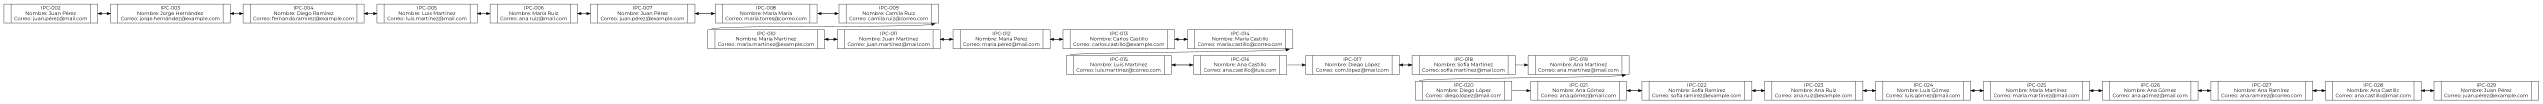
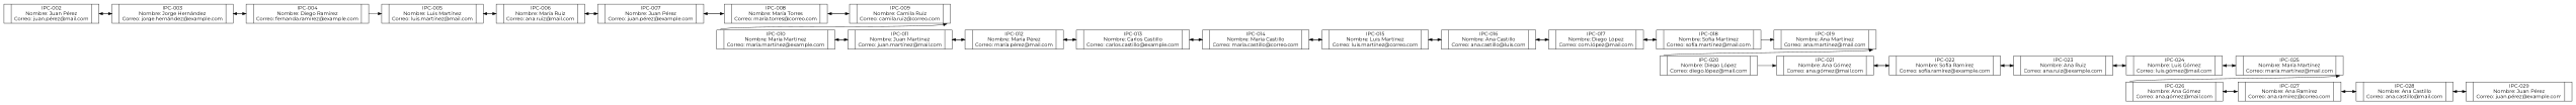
  digraph {
    fontname=Montserrat
    rankdir=LR
    node [fontname=Montserrat shape=record]
    edge [fontname=Montserrat headport=f1 tailport=f2]
    n1 [height=.1 label="{<f1>|IPC-002\nNombre: Juan Pérez\nCorreo: juan.pérez@mail.com|<f2>}"]
    n2 [height=.1 label="{<f1>|IPC-003\nNombre: Jorge Hernández\nCorreo: jorge.hernández@example.com|<f2>}"]
    n3 [height=.1 label="{<f1>|IPC-004\nNombre: Diego Ramírez\nCorreo: fernanda.ramírez@example.com|<f2>}"]
    n4 [height=.1 label="{<f1>|IPC-005\nNombre: Luis Martínez\nCorreo: luis.martínez@mail.com|<f2>}"]
    n5 [height=.1 label="{<f1>|IPC-006\nNombre: María Ruiz\nCorreo: ana.ruiz@mail.com|<f2>}"]
    n6 [height=.1 label="{<f1>|IPC-007\nNombre: Juan Pérez\nCorreo: juan.pérez@example.com|<f2>}"]
-   n7 [height=.1 label="{<f1>|IPC-008\nNombre: María María\nCorreo: maría.torres@correo.com|<f2>}"]
+   n7 [height=.1 label="{<f1>|IPC-008\nNombre: María Torres\nCorreo: maría.torres@correo.com|<f2>}"]
    n8 [height=.1 label="{<f1>|IPC-009\nNombre: Camila Ruiz\nCorreo: camila.ruiz@correo.com|<f2>}"]
    n9 [height=.1 label="{<f1>|IPC-010\nNombre: María Martínez\nCorreo: maría.martínez@example.com|<f2>}"]
    n10 [height=.1 label="{<f1>|IPC-011\nNombre: Juan Martínez\nCorreo: juan.martínez@mail.com|<f2>}"]
    n11 [height=.1 label="{<f1>|IPC-012\nNombre: María Pérez\nCorreo: maría.pérez@mail.com|<f2>}"]
    n12 [height=.1 label="{<f1>|IPC-013\nNombre: Carlos Castillo\nCorreo: carlos.castillo@example.com|<f2>}"]
    n13 [height=.1 label="{<f1>|IPC-014\nNombre: María Castillo\nCorreo: maría.castillo@correo.com|<f2>}"]
    n14 [height=.1 label="{<f1>|IPC-015\nNombre: Luis Martínez\nCorreo: luis.martínez@correo.com|<f2>}"]
    n15 [height=.1 label="{<f1>|IPC-016\nNombre: Ana Castillo\nCorreo: ana.castillo@luis.com|<f2>}"]
    n16 [height=.1 label="{<f1>|IPC-017\nNombre: Diego López\nCorreo: com.lópez@mail.com|<f2>}"]
    n17 [height=.1 label="{<f1>|IPC-018\nNombre: Sofía Martínez\nCorreo: sofía.martínez@mail.com|<f2>}"]
    n18 [height=.1 label="{<f1>|IPC-019\nNombre: Ana Martínez\nCorreo: ana.martínez@mail.com|<f2>}"]
    n19 [height=.1 label="{<f1>|IPC-020\nNombre: Diego López\nCorreo: diego.lópez@mail.com|<f2>}"]
    n20 [height=.1 label="{<f1>|IPC-021\nNombre: Ana Gómez\nCorreo: ana.gómez@mail.com|<f2>}"]
    n21 [height=.1 label="{<f1>|IPC-022\nNombre: Sofía Ramírez\nCorreo: sofía.ramírez@example.com|<f2>}"]
    n22 [height=.1 label="{<f1>|IPC-023\nNombre: Ana Ruiz\nCorreo: ana.ruiz@example.com|<f2>}"]
    n23 [height=.1 label="{<f1>|IPC-024\nNombre: Luis Gómez\nCorreo: luis.gómez@mail.com|<f2>}"]
    n24 [height=.1 label="{<f1>|IPC-025\nNombre: María Martínez\nCorreo: maría.martínez@mail.com|<f2>}"]
    n25 [height=.1 label="{<f1>|IPC-026\nNombre: Ana Gómez\nCorreo: ana.gómez@mail.com|<f2>}"]
    n26 [height=.1 label="{<f1>|IPC-027\nNombre: Ana Ramírez\nCorreo: ana.ramírez@correo.com|<f2>}"]
    n27 [height=.1 label="{<f1>|IPC-028\nNombre: Ana Castillo\nCorreo: ana.castillo@mail.com|<f2>}"]
    n28 [height=.1 label="{<f1>|IPC-029\nNombre: Juan Pérez\nCorreo: juan.pérez@example.com|<f2>}"]
    n1 -> n2
    n2 -> n1 [headport=f2 tailport=f1]
    n2 -> n3
    n3 -> n2 [headport=f2 tailport=f1]
    n3 -> n4
-   n4 -> n3 [headport=f2 tailport=f1]
    n4 -> n5
    n5 -> n4 [headport=f2 tailport=f1]
    n5 -> n6
    n6 -> n5 [headport=f2 tailport=f1]
    n6 -> n7
    n7 -> n6 [headport=f2 tailport=f1]
    n7 -> n8
    n8 -> n7 [headport=f2 tailport=f1]
    n9 -> n8 [headport=f2 tailport=f1]
    n9 -> n10
    n10 -> n9 [headport=f2 tailport=f1]
    n10 -> n11
    n11 -> n10 [headport=f2 tailport=f1]
    n11 -> n12
    n12 -> n11 [headport=f2 tailport=f1]
    n12 -> n13
    n13 -> n12 [headport=f2 tailport=f1]
+   n13 -> n14
    n14 -> n13 [headport=f2 tailport=f1]
    n14 -> n15
    n15 -> n14 [headport=f2 tailport=f1]
    n15 -> n16
+   n16 -> n15 [headport=f2 tailport=f1]
    n16 -> n17
    n17 -> n16 [headport=f2 tailport=f1]
    n17 -> n18
    n19 -> n18 [headport=f2 tailport=f1]
    n19 -> n20
    n20 -> n21
    n21 -> n20 [headport=f2 tailport=f1]
    n21 -> n22
    n22 -> n21 [headport=f2 tailport=f1]
    n22 -> n23
    n23 -> n22 [headport=f2 tailport=f1]
    n23 -> n24
    n24 -> n23 [headport=f2 tailport=f1]
-   n24 -> n25
    n25 -> n24 [headport=f2 tailport=f1]
    n25 -> n26
    n26 -> n25 [headport=f2 tailport=f1]
    n26 -> n27
    n27 -> n26 [headport=f2 tailport=f1]
    n27 -> n28
    n28 -> n27 [headport=f2 tailport=f1]
  }
